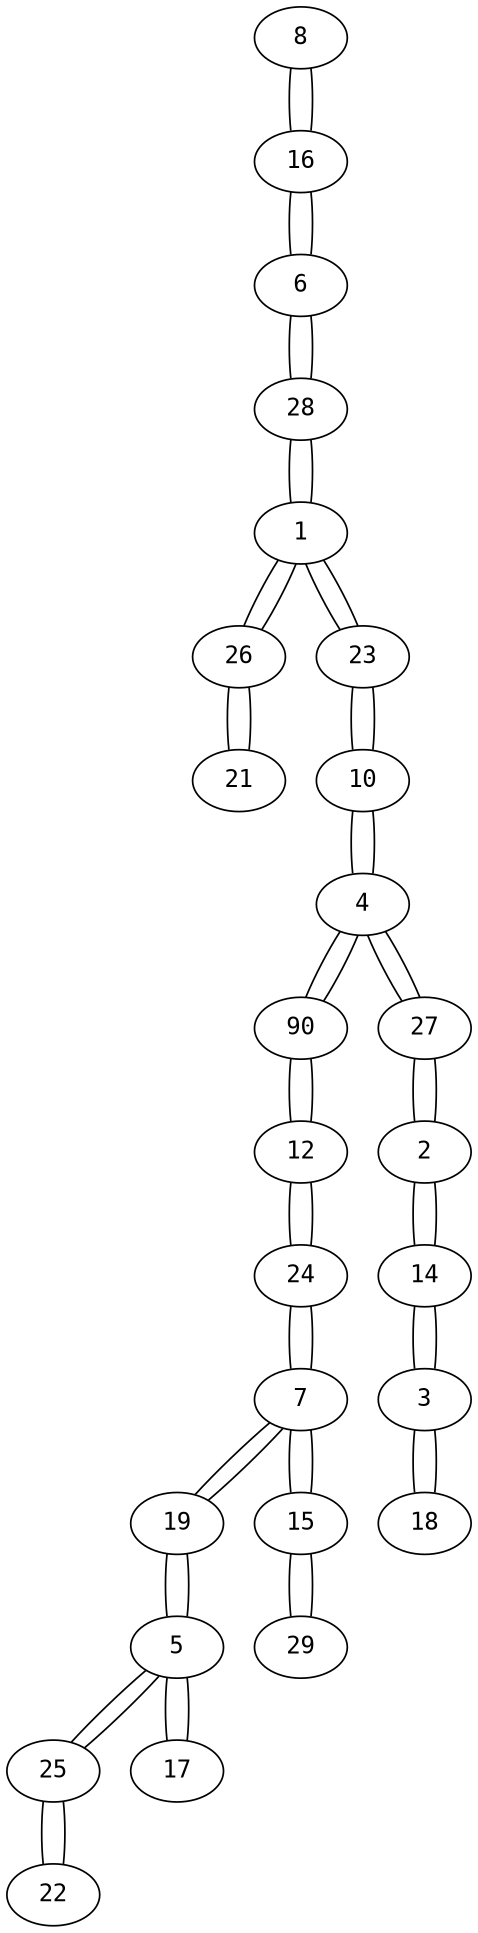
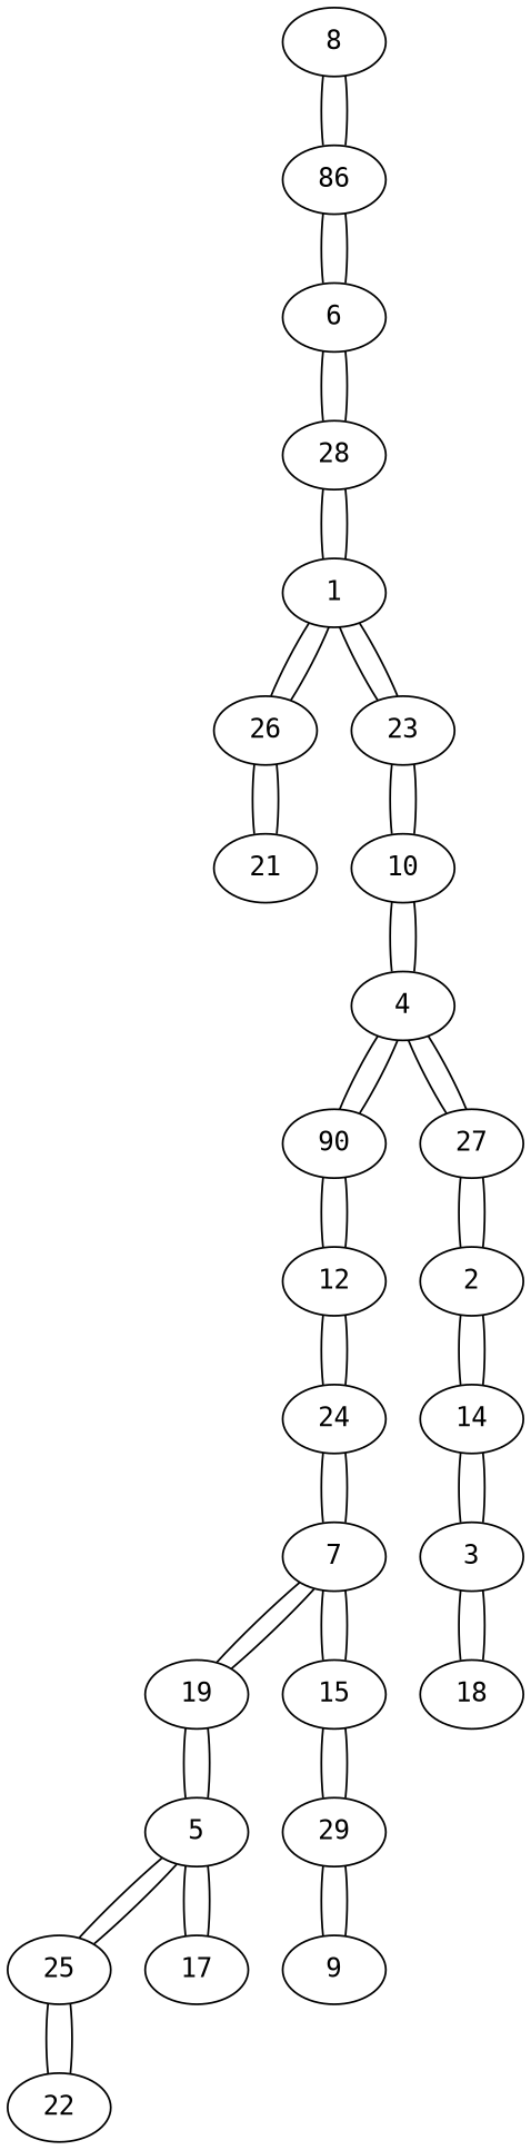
  graph {
    fontname="DejaVu Sans Mono"
    node [fontname="DejaVu Sans Mono"]
    edge [fontname="DejaVu Sans Mono"]
    8
-   16
+   16 [label=86]
    6
    28
    1
    26
    23
    21
    10
    4
    n11 [label=90]
    27
    12
    2
    24
    7
    19
    15
    5
    29
    25
    17
    22
+   9
    14
    3
    18
    8 -- 16
    16 -- 8
    16 -- 6
    6 -- 16
    6 -- 28
    28 -- 6
    28 -- 1
    1 -- 28
    1 -- 26
    1 -- 23
    26 -- 1
    26 -- 21
    23 -- 1
    23 -- 10
    21 -- 26
    10 -- 23
    10 -- 4
    4 -- 10
    4 -- n11
    4 -- 27
    n11 -- 4
    n11 -- 12
    27 -- 4
    27 -- 2
    12 -- n11
    12 -- 24
    2 -- 27
    2 -- 14
    24 -- 12
    24 -- 7
    7 -- 24
    7 -- 19
    7 -- 15
    19 -- 7
    19 -- 5
    15 -- 7
    15 -- 29
    5 -- 19
    5 -- 25
    5 -- 17
    29 -- 15
+   29 -- 9
    25 -- 5
    25 -- 22
    17 -- 5
    22 -- 25
+   9 -- 29
    14 -- 2
    14 -- 3
    3 -- 14
    3 -- 18
    18 -- 3
  }
